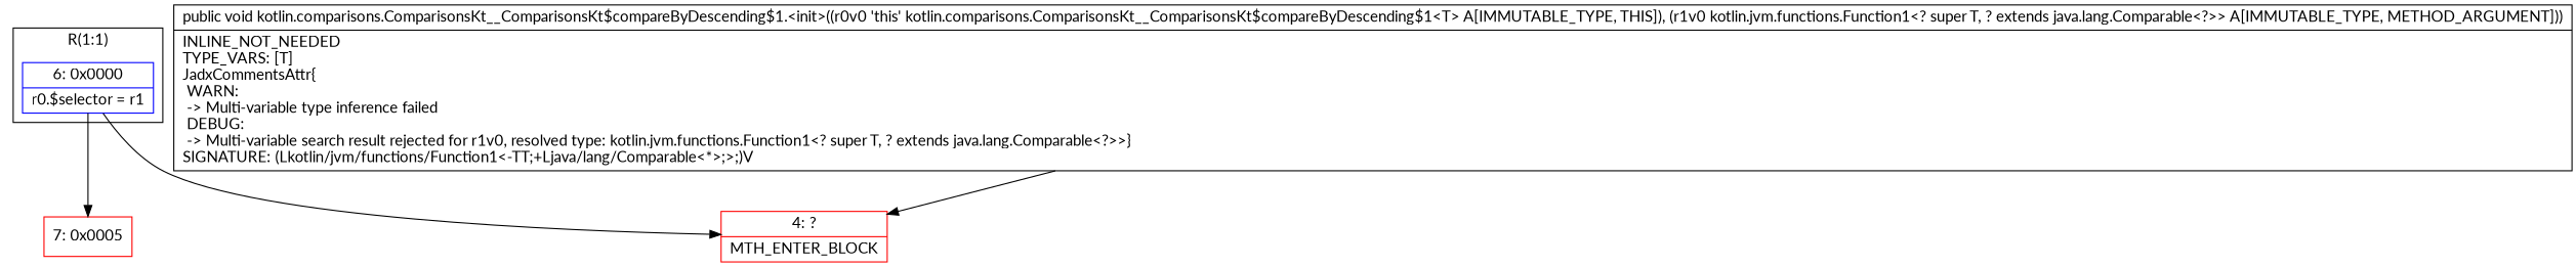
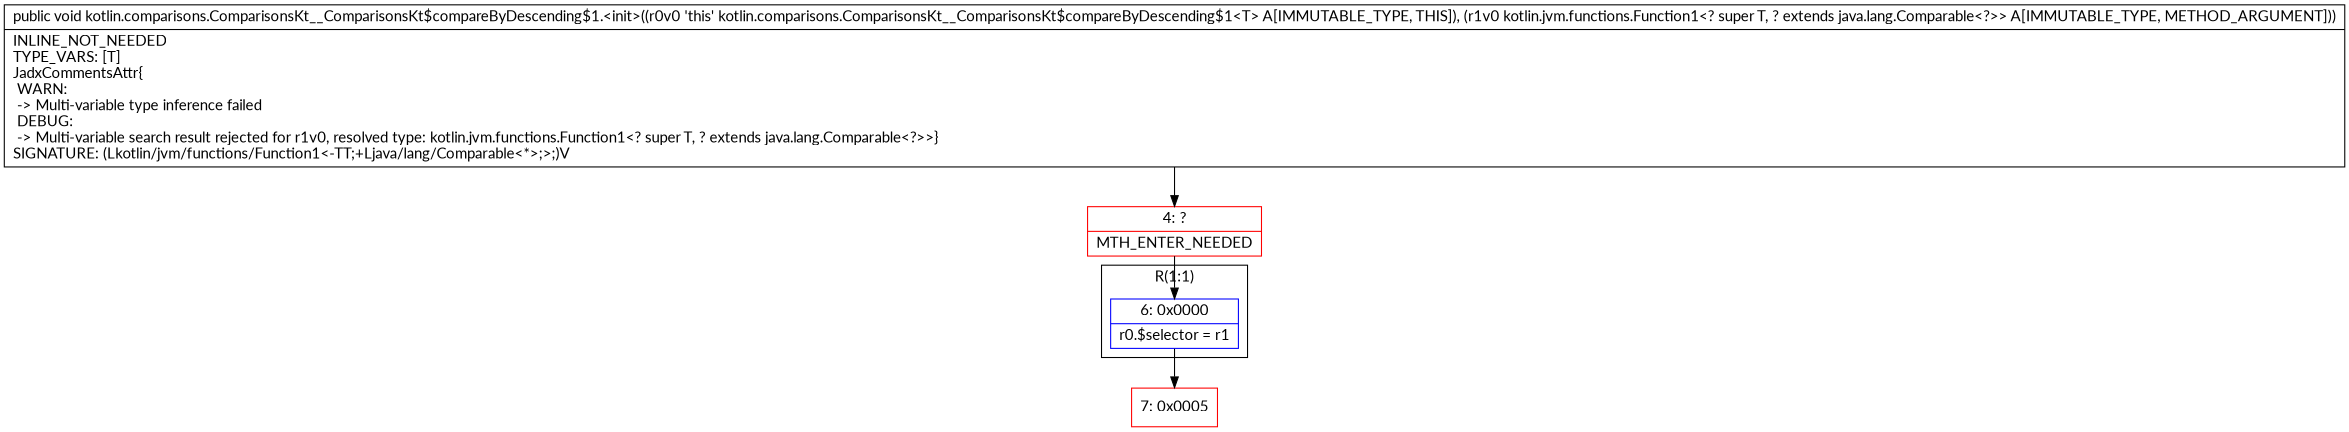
  digraph {
    fontname=Lato
    node [color=red fontname=Lato shape=record]
    edge [fontname=Lato]
    n1 [color=blue label="{6\:\ 0x0000|r0.$selector = r1\l}"]
    n2 [label="{7\:\ 0x0005}"]
-   n3 [label="{4\:\ ?|MTH_ENTER_BLOCK\l}"]
+   n3 [label="{4\:\ ?|MTH_ENTER_NEEDED\l}"]
    n4 [label="{public void kotlin.comparisons.ComparisonsKt__ComparisonsKt$compareByDescending$1.\<init\>((r0v0 'this' kotlin.comparisons.ComparisonsKt__ComparisonsKt$compareByDescending$1\<T\> A[IMMUTABLE_TYPE, THIS]), (r1v0 kotlin.jvm.functions.Function1\<? super T, ? extends java.lang.Comparable\<?\>\> A[IMMUTABLE_TYPE, METHOD_ARGUMENT]))  | INLINE_NOT_NEEDED\lTYPE_VARS: [T]\lJadxCommentsAttr\{\l WARN: \l \-\> Multi\-variable type inference failed\l DEBUG: \l \-\> Multi\-variable search result rejected for r1v0, resolved type: kotlin.jvm.functions.Function1\<? super T, ? extends java.lang.Comparable\<?\>\>\}\lSIGNATURE: (Lkotlin\/jvm\/functions\/Function1\<\-TT;+Ljava\/lang\/Comparable\<*\>;\>;)V\l}" color=""]
    subgraph cluster_1 {
      label="R(1:1)"
      n1
    }
    n1 -> n2
-   n1 -> n3
+   n3 -> n1
    n4 -> n3
  }
